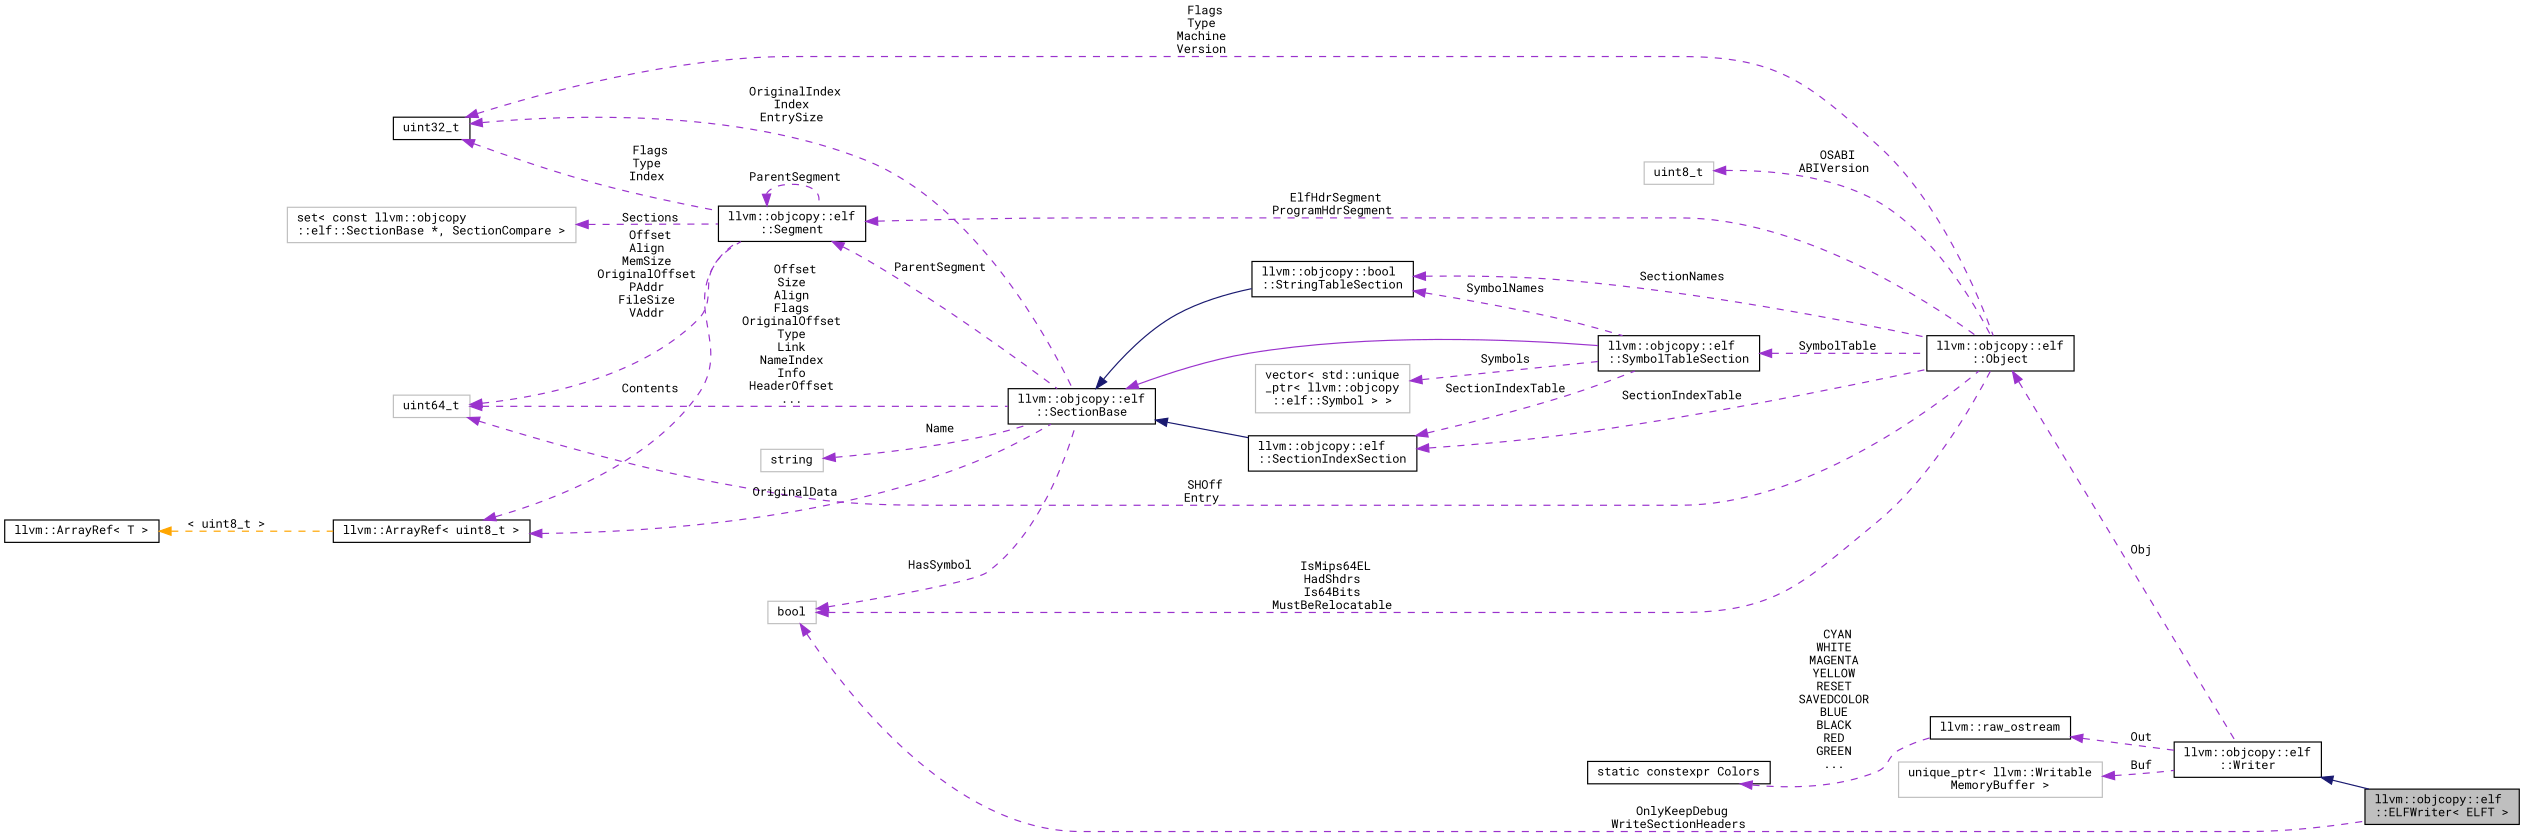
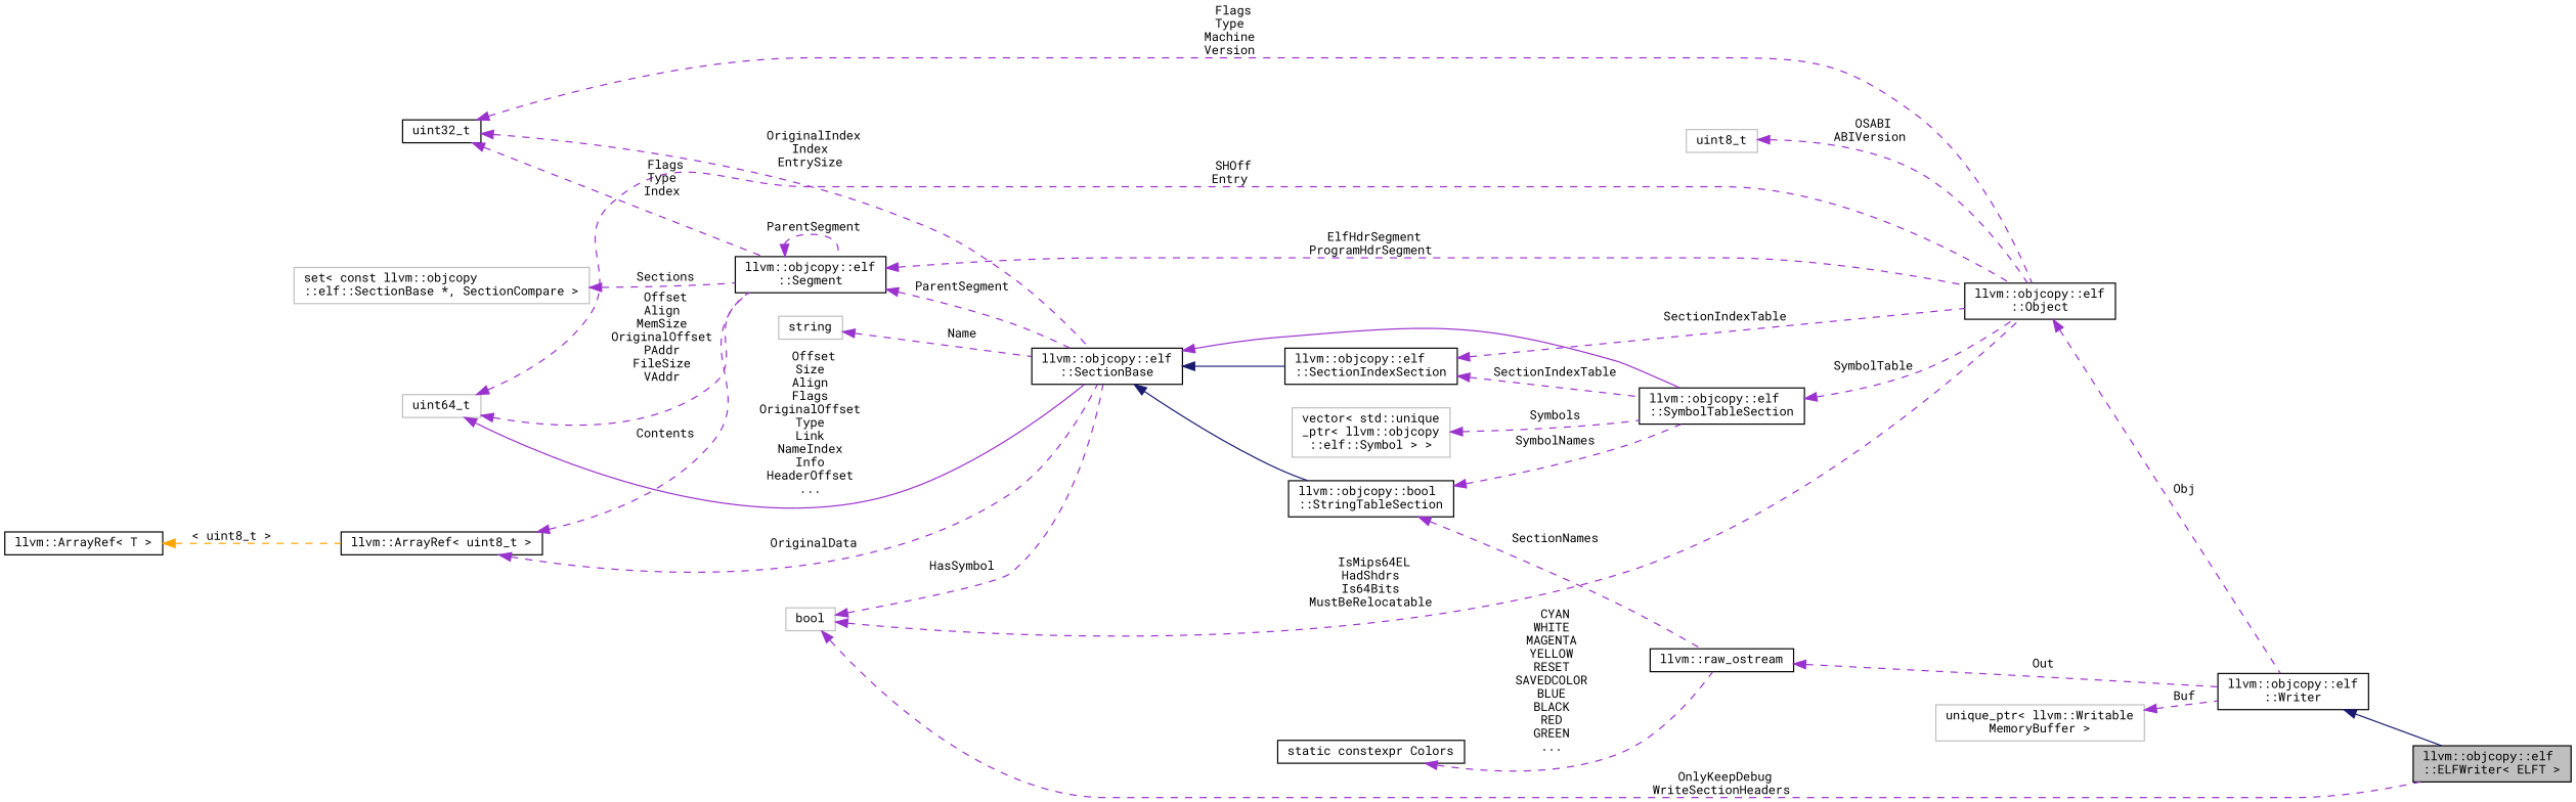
  digraph {
    fontname="Roboto Mono"
    rankdir=LR
    node [color=black fontname="Roboto Mono" fontsize=10 shape=record]
    edge [color=darkorchid3 dir=back fontname="Roboto Mono" fontsize=10 labelfontname=Helvetica labelfontsize=10 style=dashed]
    n1 [fillcolor=grey75 fontcolor=black height=0.2 label="llvm::objcopy::elf\l::ELFWriter\< ELFT \>" style=filled width=0.4]
    n2 [height=0.2 label="llvm::objcopy::elf\l::Writer" width=0.4]
    n3 [color=grey75 height=0.2 label="unique_ptr\< llvm::Writable\lMemoryBuffer \>" width=0.4]
    n4 [height=0.2 label="llvm::objcopy::elf\l::Object" width=0.4]
    n5 [color=grey75 height=0.2 label=uint64_t width=0.4]
    n6 [height=0.2 label="llvm::objcopy::elf\l::Segment" width=0.4]
    n7 [height=0.2 label="llvm::objcopy::elf\l::SectionBase" width=0.4]
    n8 [height=0.2 label="llvm::objcopy::elf\l::SectionIndexSection" width=0.4]
    n9 [height=0.2 label="llvm::objcopy::elf\l::SymbolTableSection" width=0.4]
    n10 [height=0.2 label="llvm::objcopy::bool\l::StringTableSection" width=0.4]
    n11 [color=grey75 height=0.2 label="set\< const llvm::objcopy\l::elf::SectionBase *, SectionCompare \>" width=0.4]
    n12 [height=0.2 label=uint32_t width=0.4]
    n13 [height=0.2 label="llvm::ArrayRef\< uint8_t \>" width=0.4]
    n14 [height=0.2 label="llvm::ArrayRef\< T \>" width=0.4]
    n15 [color=grey75 height=0.2 label=uint8_t width=0.4]
    n16 [color=grey75 height=0.2 label=bool width=0.4]
    n17 [color=grey75 height=0.2 label=string width=0.4]
    n18 [color=grey75 height=0.2 label="vector\< std::unique\l_ptr\< llvm::objcopy\l::elf::Symbol \> \>" width=0.4]
    n19 [height=0.2 label="llvm::raw_ostream" width=0.4]
    n20 [height=0.2 label="static constexpr Colors" width=0.4]
    n2 -> n1 [color=midnightblue style=solid]
    n3 -> n2 [label=" Buf"]
    n4 -> n2 [label=" Obj"]
    n5 -> n4 [label=" SHOff\nEntry"]
    n5 -> n6 [label=" Offset\nAlign\nMemSize\nOriginalOffset\nPAddr\nFileSize\nVAddr"]
-   n5 -> n7 [label=" Offset\nSize\nAlign\nFlags\nOriginalOffset\nType\nLink\nNameIndex\nInfo\nHeaderOffset\n..."]
+   n5 -> n7 [label=" Offset\nSize\nAlign\nFlags\nOriginalOffset\nType\nLink\nNameIndex\nInfo\nHeaderOffset\n..." style=solid]
    n6 -> n4 [label=" ElfHdrSegment\nProgramHdrSegment"]
    n6 -> n6 [label=" ParentSegment"]
    n6 -> n7 [label=" ParentSegment"]
    n7 -> n8 [color=midnightblue style=solid]
    n7 -> n9 [style=solid]
    n7 -> n10 [color=midnightblue style=solid]
    n8 -> n4 [label=" SectionIndexTable"]
    n8 -> n9 [label=" SectionIndexTable"]
    n9 -> n4 [label=" SymbolTable"]
-   n10 -> n4 [label=" SectionNames"]
+   n10 -> n19 [label=" SectionNames"]
    n10 -> n9 [label=" SymbolNames"]
    n11 -> n6 [label=" Sections"]
    n12 -> n4 [label=" Flags\nType\nMachine\nVersion"]
    n12 -> n6 [label=" Flags\nType\nIndex"]
    n12 -> n7 [label=" OriginalIndex\nIndex\nEntrySize"]
    n13 -> n6 [label=" Contents"]
    n13 -> n7 [label=" OriginalData"]
    n14 -> n13 [color=orange label=" \< uint8_t \>"]
    n15 -> n4 [label=" OSABI\nABIVersion"]
    n16 -> n1 [label=" OnlyKeepDebug\nWriteSectionHeaders"]
    n16 -> n4 [label=" IsMips64EL\nHadShdrs\nIs64Bits\nMustBeRelocatable"]
    n16 -> n7 [label=" HasSymbol"]
    n17 -> n7 [label=" Name"]
    n18 -> n9 [label=" Symbols"]
    n19 -> n2 [label=" Out"]
    n20 -> n19 [label=" CYAN\nWHITE\nMAGENTA\nYELLOW\nRESET\nSAVEDCOLOR\nBLUE\nBLACK\nRED\nGREEN\n..."]
  }
